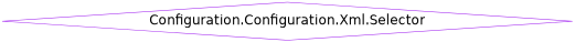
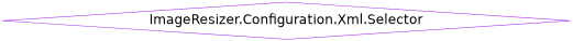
  digraph {
    rankdir=LR
-   n1 [color=purple fillcolor=white fontname=Helvetica fontsize=24 height=0.2 label="Configuration.Configuration.Xml.Selector" shape=diamond style=filled width=0.4]
+   n1 [color=purple fillcolor=white fontname=Helvetica fontsize=24 height=0.2 label="ImageResizer.Configuration.Xml.Selector" shape=diamond style=filled width=0.4]
  }
